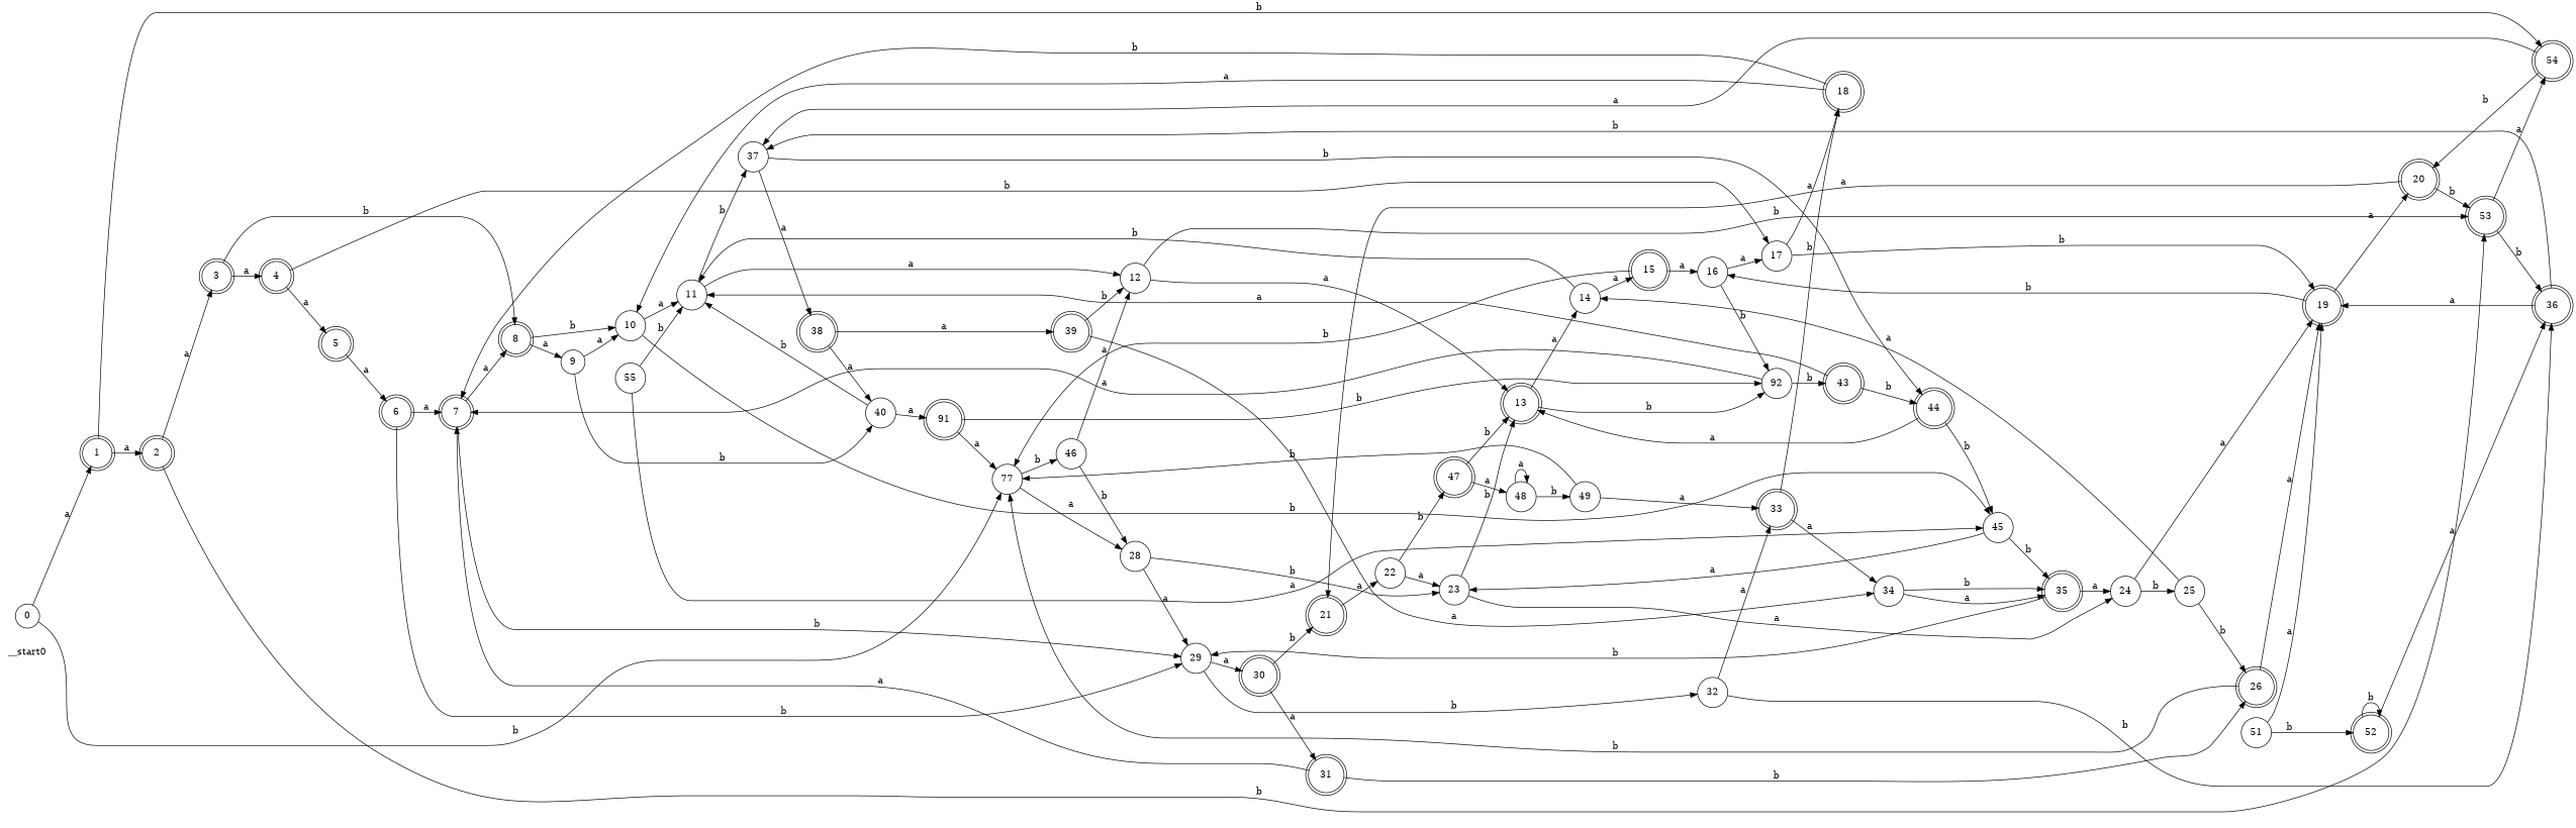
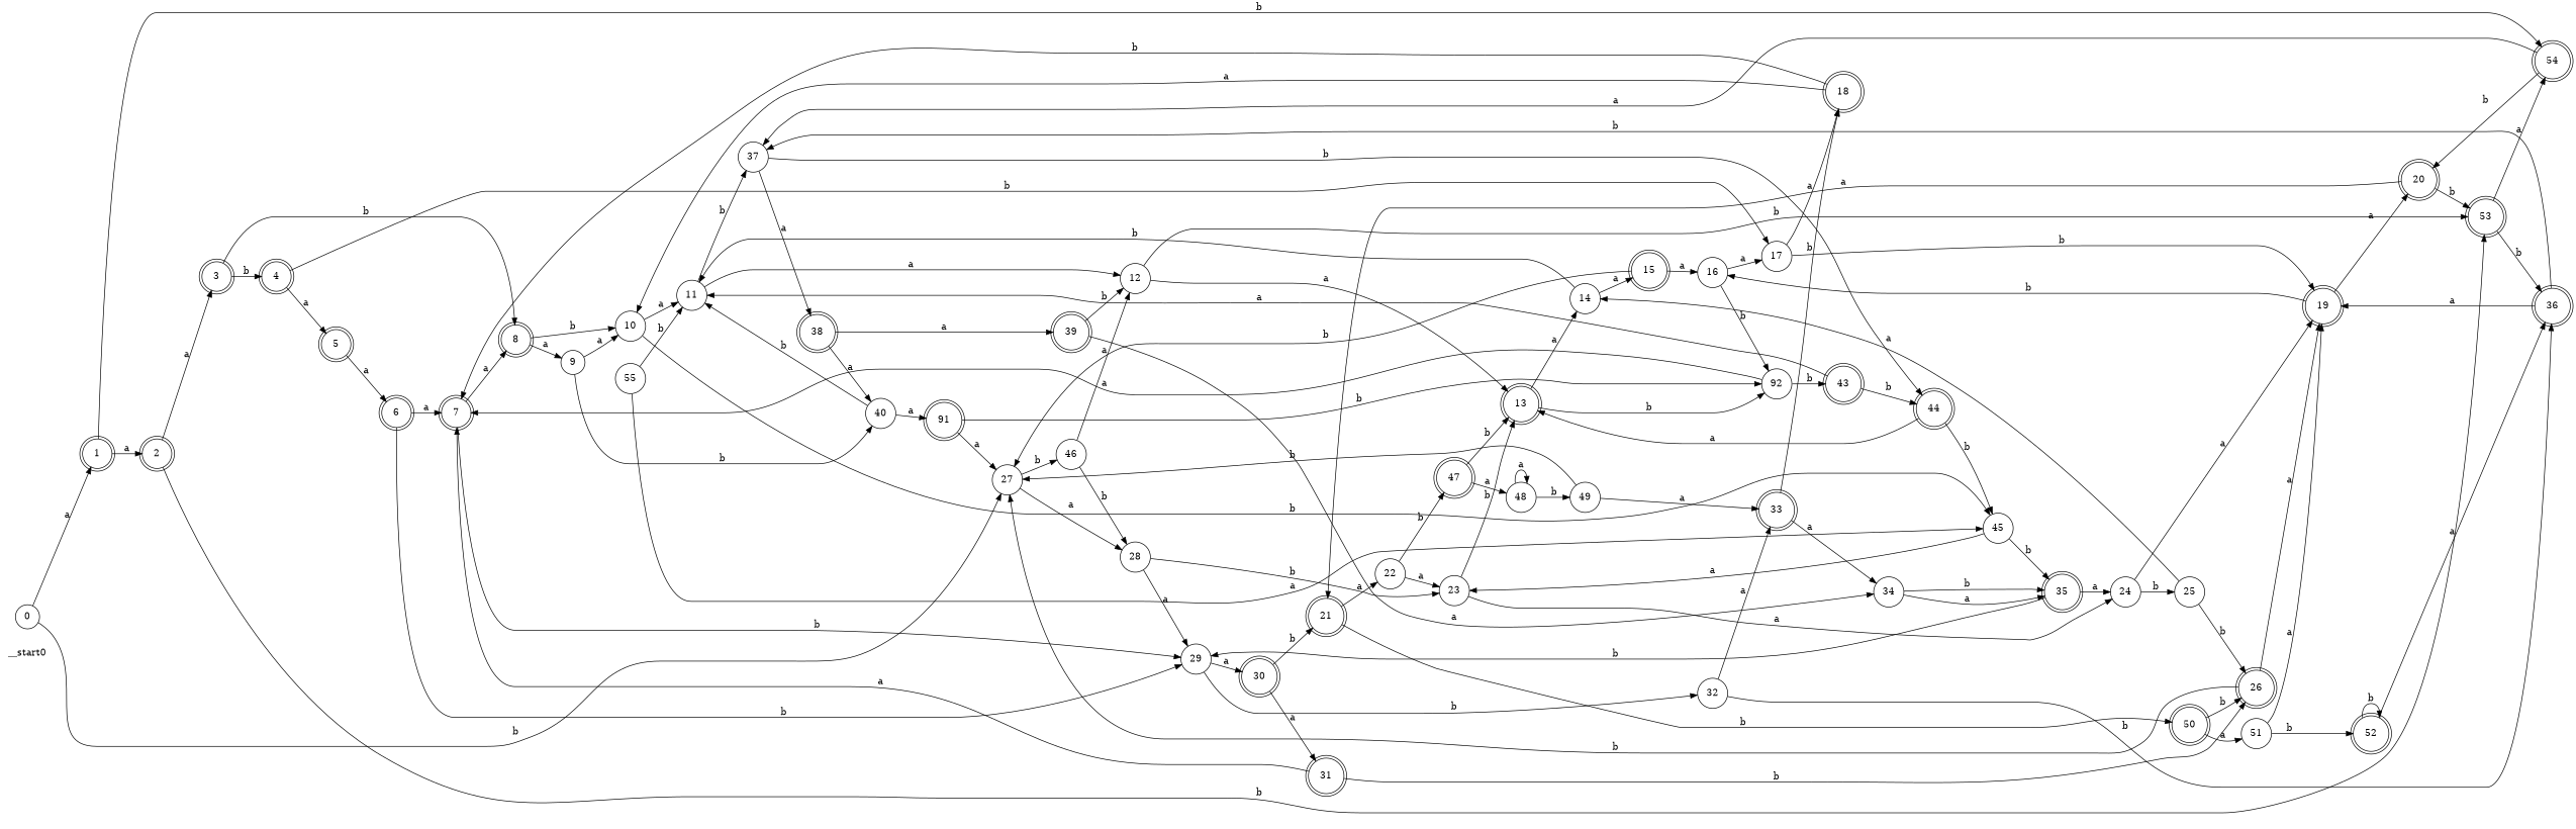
  digraph {
    rankdir=LR
    node [shape=doublecircle color=black fillcolor=white style="rounded,filled"]
    __start0 [shape=none color="" fillcolor="" style=""]
    n2 [label=0 shape=circle style=filled]
    n3 [label=1]
-   n4 [label=77 shape=circle style=filled]
+   n4 [label=27 shape=circle style=filled]
    n5 [label=2]
    n6 [label=54]
    n7 [label=28 shape=circle style=filled]
    n8 [label=46 shape=circle style=filled]
    n9 [label=3]
    n10 [label=53]
    n11 [label=37 shape=circle style=filled]
    n12 [label=20]
    n13 [label=4]
    n14 [label=8]
    n15 [label=36]
    n16 [label=5]
    n17 [label=17 shape=circle style=filled]
    n18 [label=9 shape=circle style=filled]
    n19 [label=10 shape=circle style=filled]
    n20 [label=6]
    n21 [label=18]
    n22 [label=19]
    n23 [label=7]
    n24 [label=29 shape=circle style=filled]
    n25 [label=55 shape=circle style=filled]
    n26 [label=11 shape=circle style=filled]
    n27 [label=45 shape=circle style=filled]
    n28 [label=30]
    n29 [label=32 shape=circle style=filled]
    n30 [label=40 shape=circle style=filled]
    n31 [label=91]
    n32 [label=12 shape=circle style=filled]
    n33 [label=23 shape=circle style=filled]
    n34 [label=35]
    n35 [label=13]
    n36 [label=38]
    n37 [label=44]
    n38 [label=14 shape=circle style=filled]
    n39 [label=92 shape=circle style=filled]
    n40 [label=15]
    n41 [label=43]
    n42 [label=16 shape=circle style=filled]
    n43 [label=21]
    n44 [label=22 shape=circle style=filled]
+   n45 [label=50]
    n46 [label=47]
    n47 [label=26]
    n48 [label=51 shape=circle style=filled]
    n49 [label=24 shape=circle style=filled]
    n50 [label=48 shape=circle style=filled]
    n51 [label=25 shape=circle style=filled]
    n52 [label=31]
    n53 [label=33]
    n54 [label=34 shape=circle style=filled]
    n55 [label=39]
    n56 [label=49 shape=circle style=filled]
    n57 [label=52]
    n2 -> n3 [label=a]
    n2 -> n4 [label=b]
    n3 -> n5 [label=a]
    n3 -> n6 [label=b]
    n4 -> n7 [label=a]
    n4 -> n8 [label=b]
    n5 -> n9 [label=a]
    n5 -> n10 [label=b]
    n6 -> n11 [label=a]
    n6 -> n12 [label=b]
    n7 -> n24 [label=a]
    n7 -> n33 [label=b]
    n8 -> n7 [label=b]
    n8 -> n32 [label=a]
-   n9 -> n13 [label=a]
+   n9 -> n13 [label=b]
    n9 -> n14 [label=b]
    n10 -> n6 [label=a]
    n10 -> n15 [label=b]
    n11 -> n36 [label=a]
    n11 -> n37 [label=b]
    n12 -> n10 [label=b]
    n12 -> n43 [label=a]
    n13 -> n16 [label=a]
    n13 -> n17 [label=b]
    n14 -> n18 [label=a]
    n14 -> n19 [label=b]
    n15 -> n11 [label=b]
    n15 -> n22 [label=a]
    n16 -> n20 [label=a]
    n17 -> n21 [label=a]
    n17 -> n22 [label=b]
    n18 -> n19 [label=a]
    n18 -> n30 [label=b]
    n19 -> n26 [label=a]
    n19 -> n27 [label=b]
    n20 -> n23 [label=a]
    n20 -> n24 [label=b]
    n21 -> n19 [label=a]
    n21 -> n23 [label=b]
    n22 -> n12 [label=a]
    n22 -> n42 [label=b]
    n23 -> n14 [label=a]
    n23 -> n24 [label=b]
    n24 -> n28 [label=a]
    n24 -> n29 [label=b]
    n25 -> n26 [label=b]
    n25 -> n27 [label=a]
    n26 -> n11 [label=b]
    n26 -> n32 [label=a]
    n27 -> n33 [label=a]
    n27 -> n34 [label=b]
    n28 -> n43 [label=b]
    n28 -> n52 [label=a]
    n29 -> n15 [label=b]
    n29 -> n53 [label=a]
    n30 -> n26 [label=b]
    n30 -> n31 [label=a]
    n31 -> n4 [label=a]
    n31 -> n39 [label=b]
    n32 -> n10 [label=b]
    n32 -> n35 [label=a]
    n33 -> n35 [label=b]
    n33 -> n49 [label=a]
    n34 -> n24 [label=b]
    n34 -> n49 [label=a]
    n35 -> n38 [label=a]
    n35 -> n39 [label=b]
    n36 -> n30 [label=a]
    n36 -> n55 [label=a]
    n37 -> n27 [label=b]
    n37 -> n35 [label=a]
    n38 -> n26 [label=b]
    n38 -> n40 [label=a]
    n39 -> n23 [label=a]
    n39 -> n41 [label=b]
    n40 -> n4 [label=b]
    n40 -> n42 [label=a]
    n41 -> n26 [label=a]
    n41 -> n37 [label=b]
    n42 -> n17 [label=a]
    n42 -> n39 [label=b]
    n43 -> n44 [label=a]
+   n43 -> n45 [label=b]
    n44 -> n33 [label=a]
    n44 -> n46 [label=b]
+   n45 -> n47 [label=b]
+   n45 -> n48 [label=a]
    n46 -> n35 [label=b]
    n46 -> n50 [label=a]
    n47 -> n4 [label=b]
    n47 -> n22 [label=a]
    n48 -> n22 [label=a]
    n48 -> n57 [label=b]
    n49 -> n22 [label=a]
    n49 -> n51 [label=b]
    n50 -> n50 [label=a]
    n50 -> n56 [label=b]
    n51 -> n38 [label=a]
    n51 -> n47 [label=b]
    n52 -> n23 [label=a]
    n52 -> n47 [label=b]
    n53 -> n21 [label=b]
    n53 -> n54 [label=a]
    n54 -> n34 [label=a]
    n54 -> n34 [label=b]
    n55 -> n32 [label=b]
    n55 -> n54 [label=a]
    n56 -> n4 [label=b]
    n56 -> n53 [label=a]
    n57 -> n15 [label=a]
    n57 -> n57 [label=b]
  }
